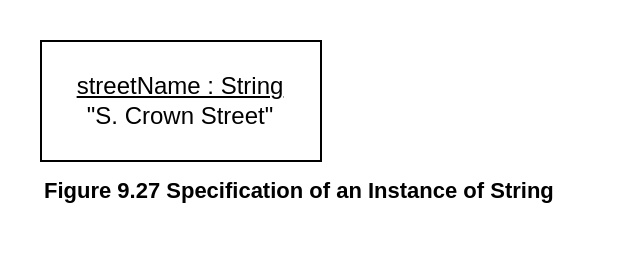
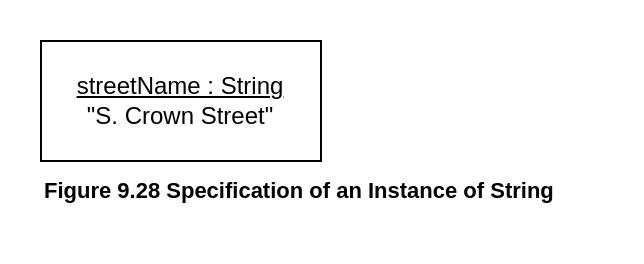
  <mxCell id="0" />
  <mxCell id="1" parent="0" />
  <mxCell id="2" value="&lt;u&gt;streetName : String&lt;br&gt;&lt;/u&gt;&quot;S. Crown Street&quot;" style="fontStyle=0;html=1;whiteSpace=wrap;" vertex="1" parent="1"><mxGeometry width="140" height="60" as="geometry" x="20" y="20" /></mxCell>
- <mxCell id="3" value="&lt;b&gt;Figure 9.27 Specification of an Instance of String&lt;/b&gt;" style="text;html=1;align=left;verticalAlign=middle;resizable=0;points=[];autosize=1;strokeColor=none;fillColor=none;fontSize=11;fontFamily=Helvetica;fontColor=default;" vertex="1" parent="1"><mxGeometry y="80" width="280" height="30" as="geometry" x="20" /></mxCell>
+ <mxCell id="3" value="&lt;b&gt;Figure 9.28 Specification of an Instance of String&lt;/b&gt;" style="text;html=1;align=left;verticalAlign=middle;resizable=0;points=[];autosize=1;strokeColor=none;fillColor=none;fontSize=11;fontFamily=Helvetica;fontColor=default;" vertex="1" parent="1"><mxGeometry y="80" width="280" height="30" as="geometry" x="20" /></mxCell>
